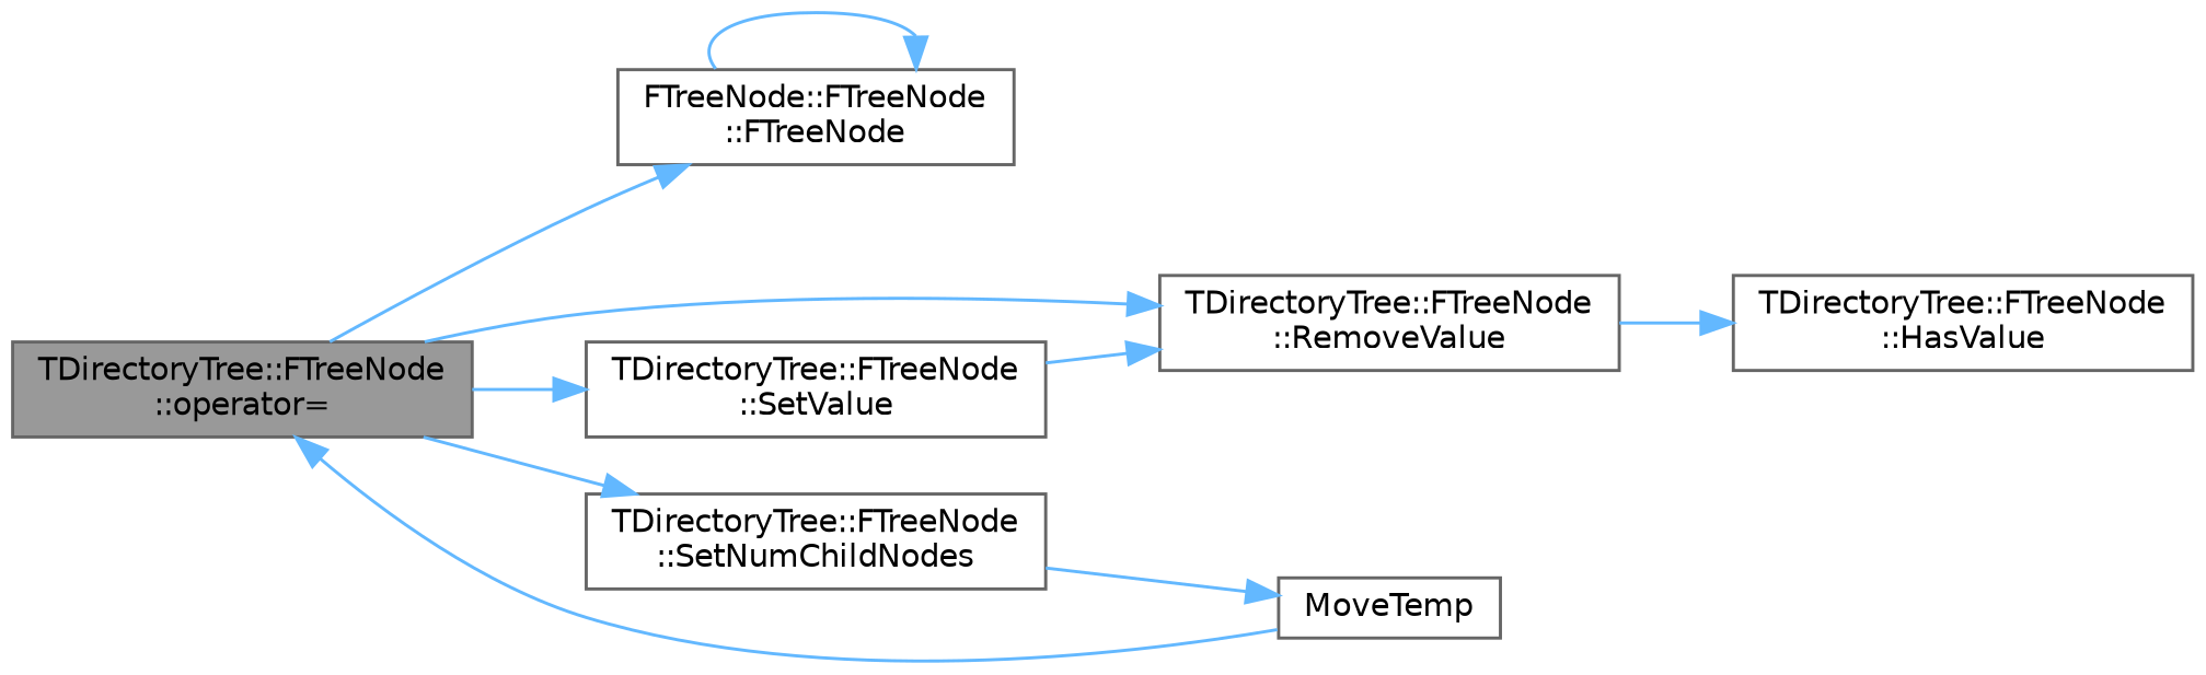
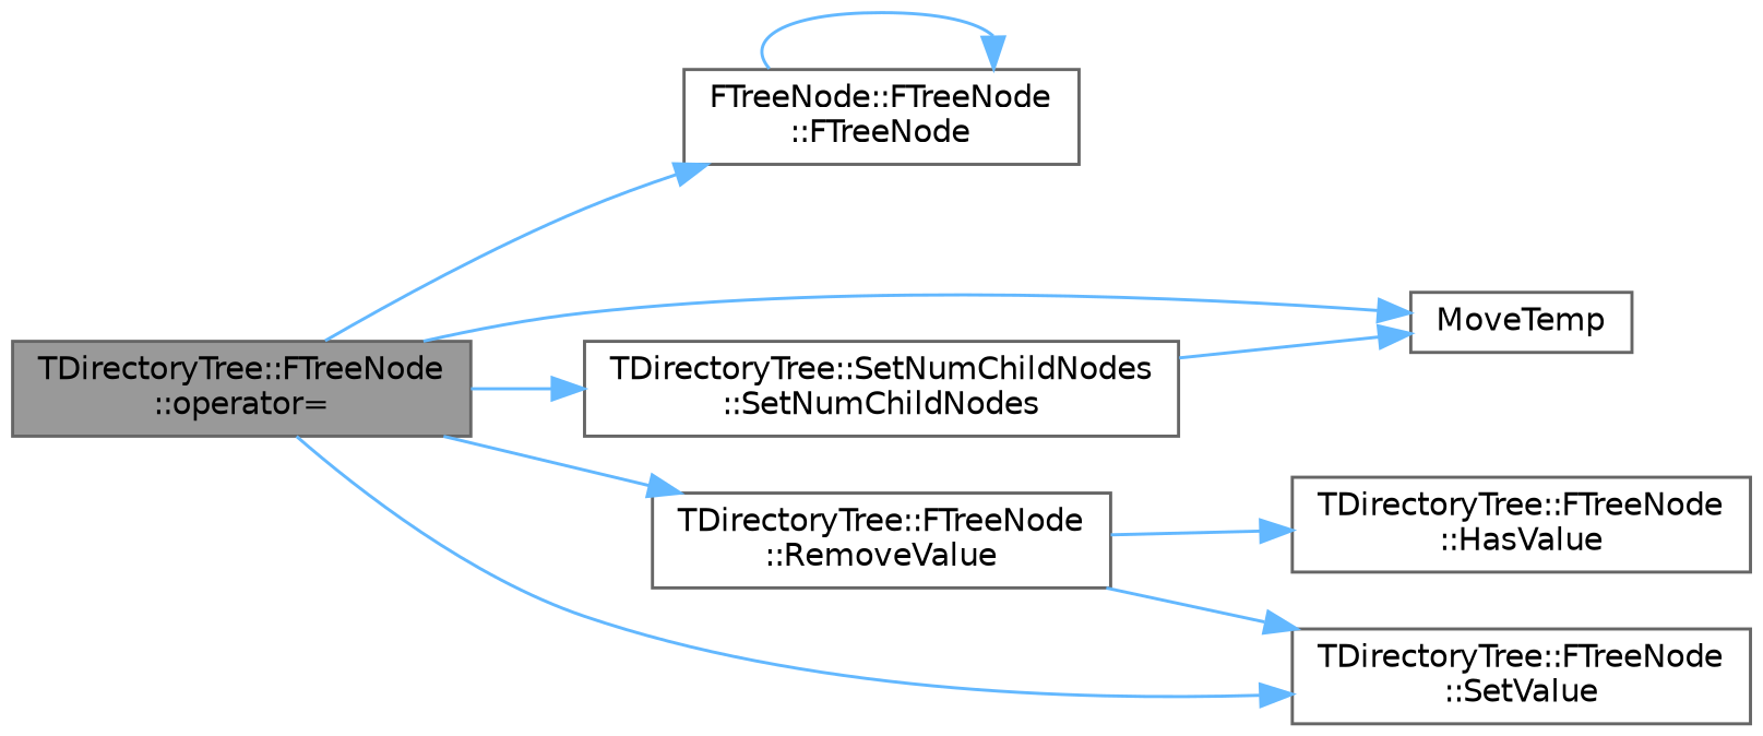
  digraph {
    rankdir=LR
    node [color=grey40 fillcolor=white fontname=Helvetica fontsize=10 shape=box style=filled]
    edge [color=steelblue1 fontname=Helvetica fontsize=10 labelfontname=Helvetica labelfontsize=10 style=solid]
    n1 [color=gray40 fillcolor=grey60 fontcolor=black height=0.2 label="TDirectoryTree::FTreeNode\l::operator=" width=0.4]
    n2 [height=0.2 label="FTreeNode::FTreeNode\l::FTreeNode" width=0.4]
    n3 [height=0.2 label=MoveTemp width=0.4]
    n4 [height=0.2 label="TDirectoryTree::FTreeNode\l::RemoveValue" width=0.4]
-   n5 [height=0.2 label="TDirectoryTree::FTreeNode\l::SetNumChildNodes" width=0.4]
+   n5 [height=0.2 label="TDirectoryTree::SetNumChildNodes\l::SetNumChildNodes" width=0.4]
    n6 [height=0.2 label="TDirectoryTree::FTreeNode\l::SetValue" width=0.4]
    n7 [height=0.2 label="TDirectoryTree::FTreeNode\l::HasValue" width=0.4]
    n1 -> n2
-   n3 -> n1
+   n1 -> n3
    n1 -> n4
    n1 -> n5
    n1 -> n6
    n2 -> n2
    n4 -> n7
    n5 -> n3
-   n6 -> n4
+   n4 -> n6
  }
